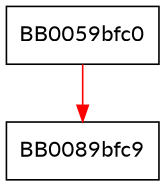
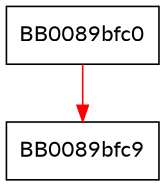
  digraph {
    splines=ortho
    fontname=Lato
    node [shape=box fontname=Lato]
-   BB0089bfc0 [label=BB0059bfc0]
+   BB0089bfc0
    BB0089bfc9
    BB0089bfc0 -> BB0089bfc9 [color=red fontname=Lato]
  }
